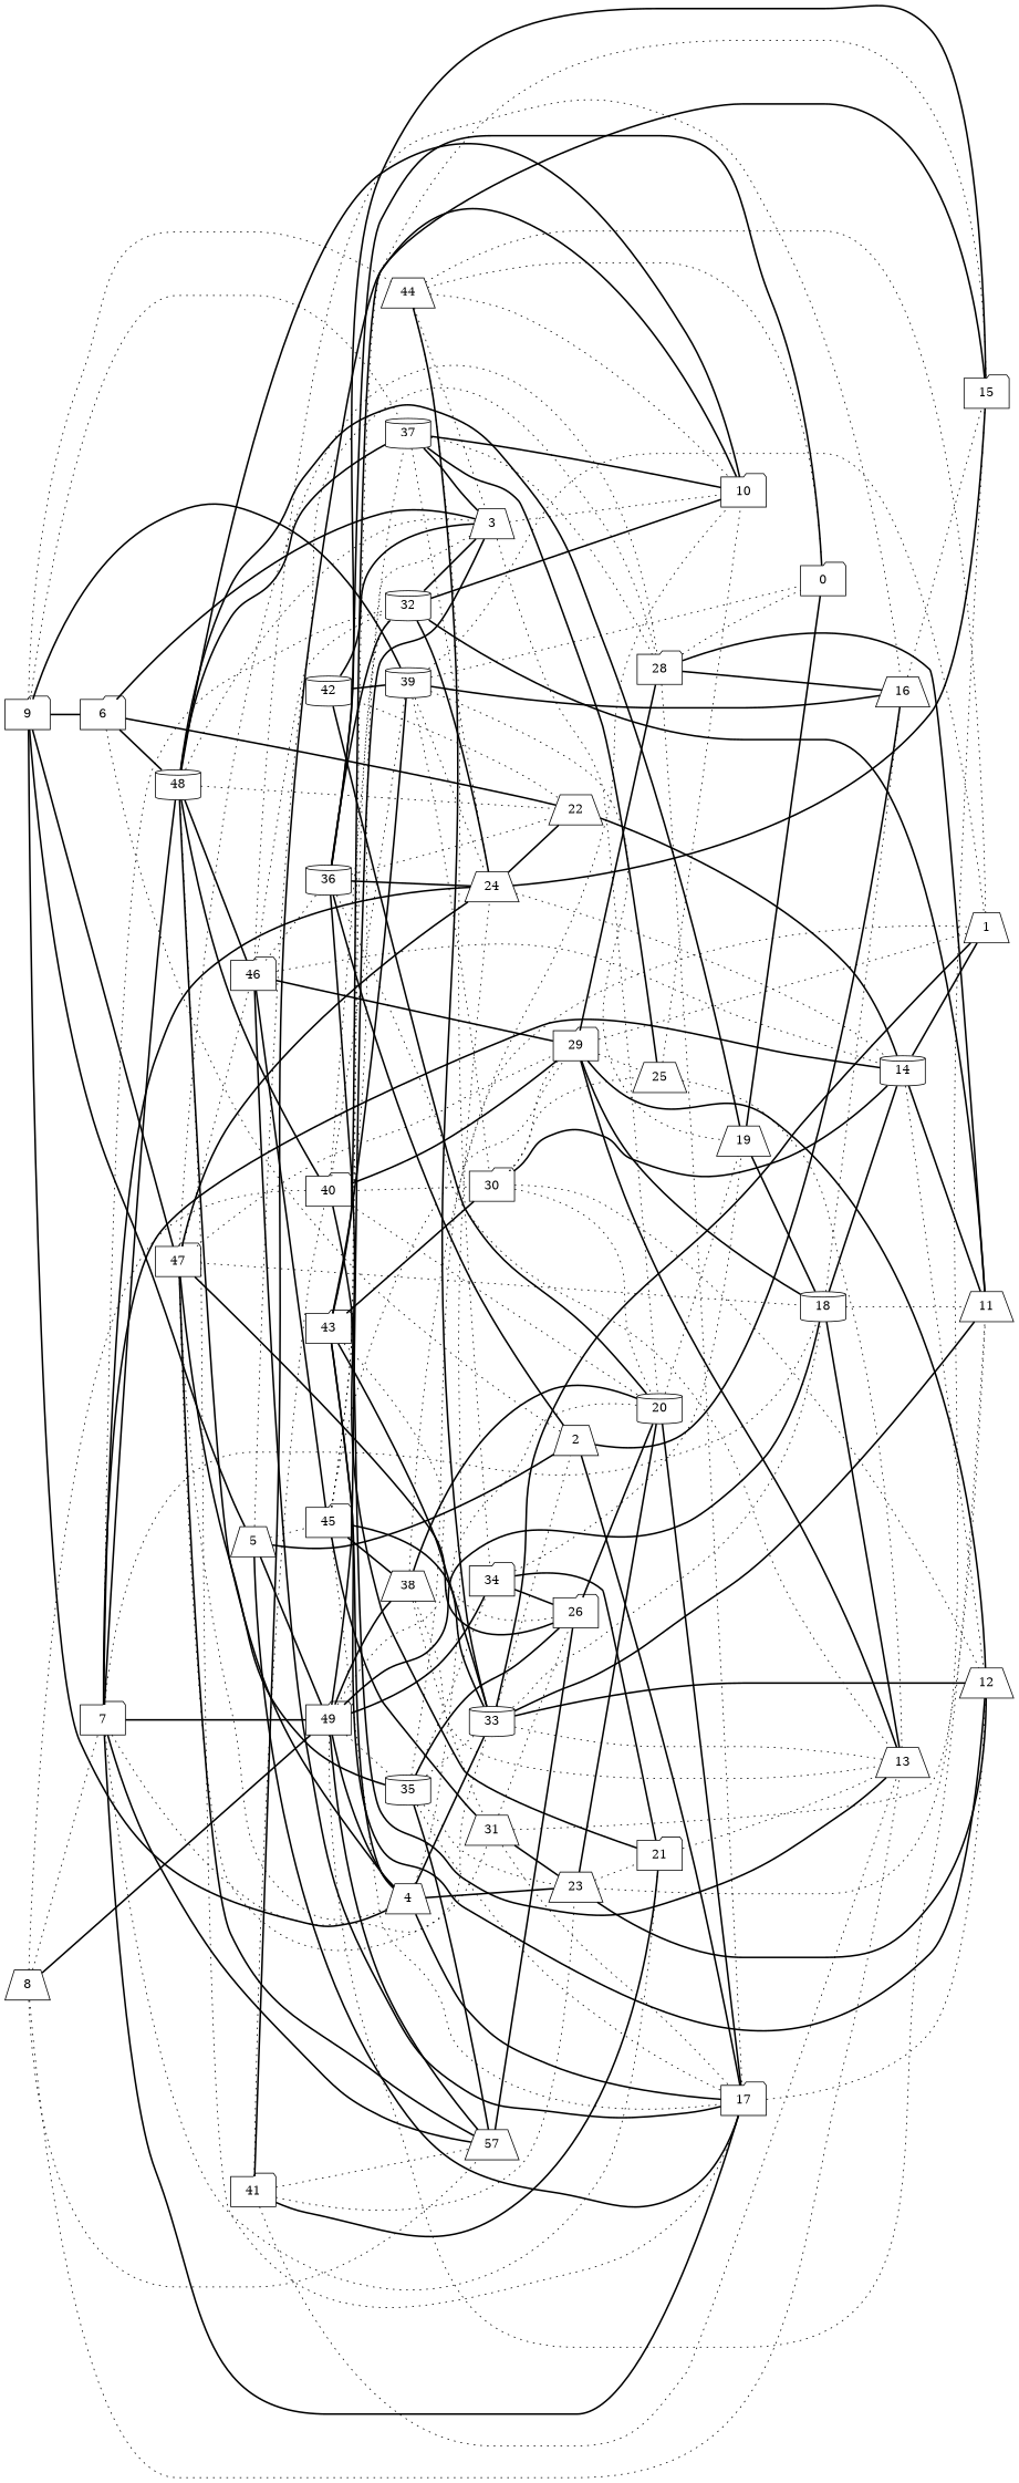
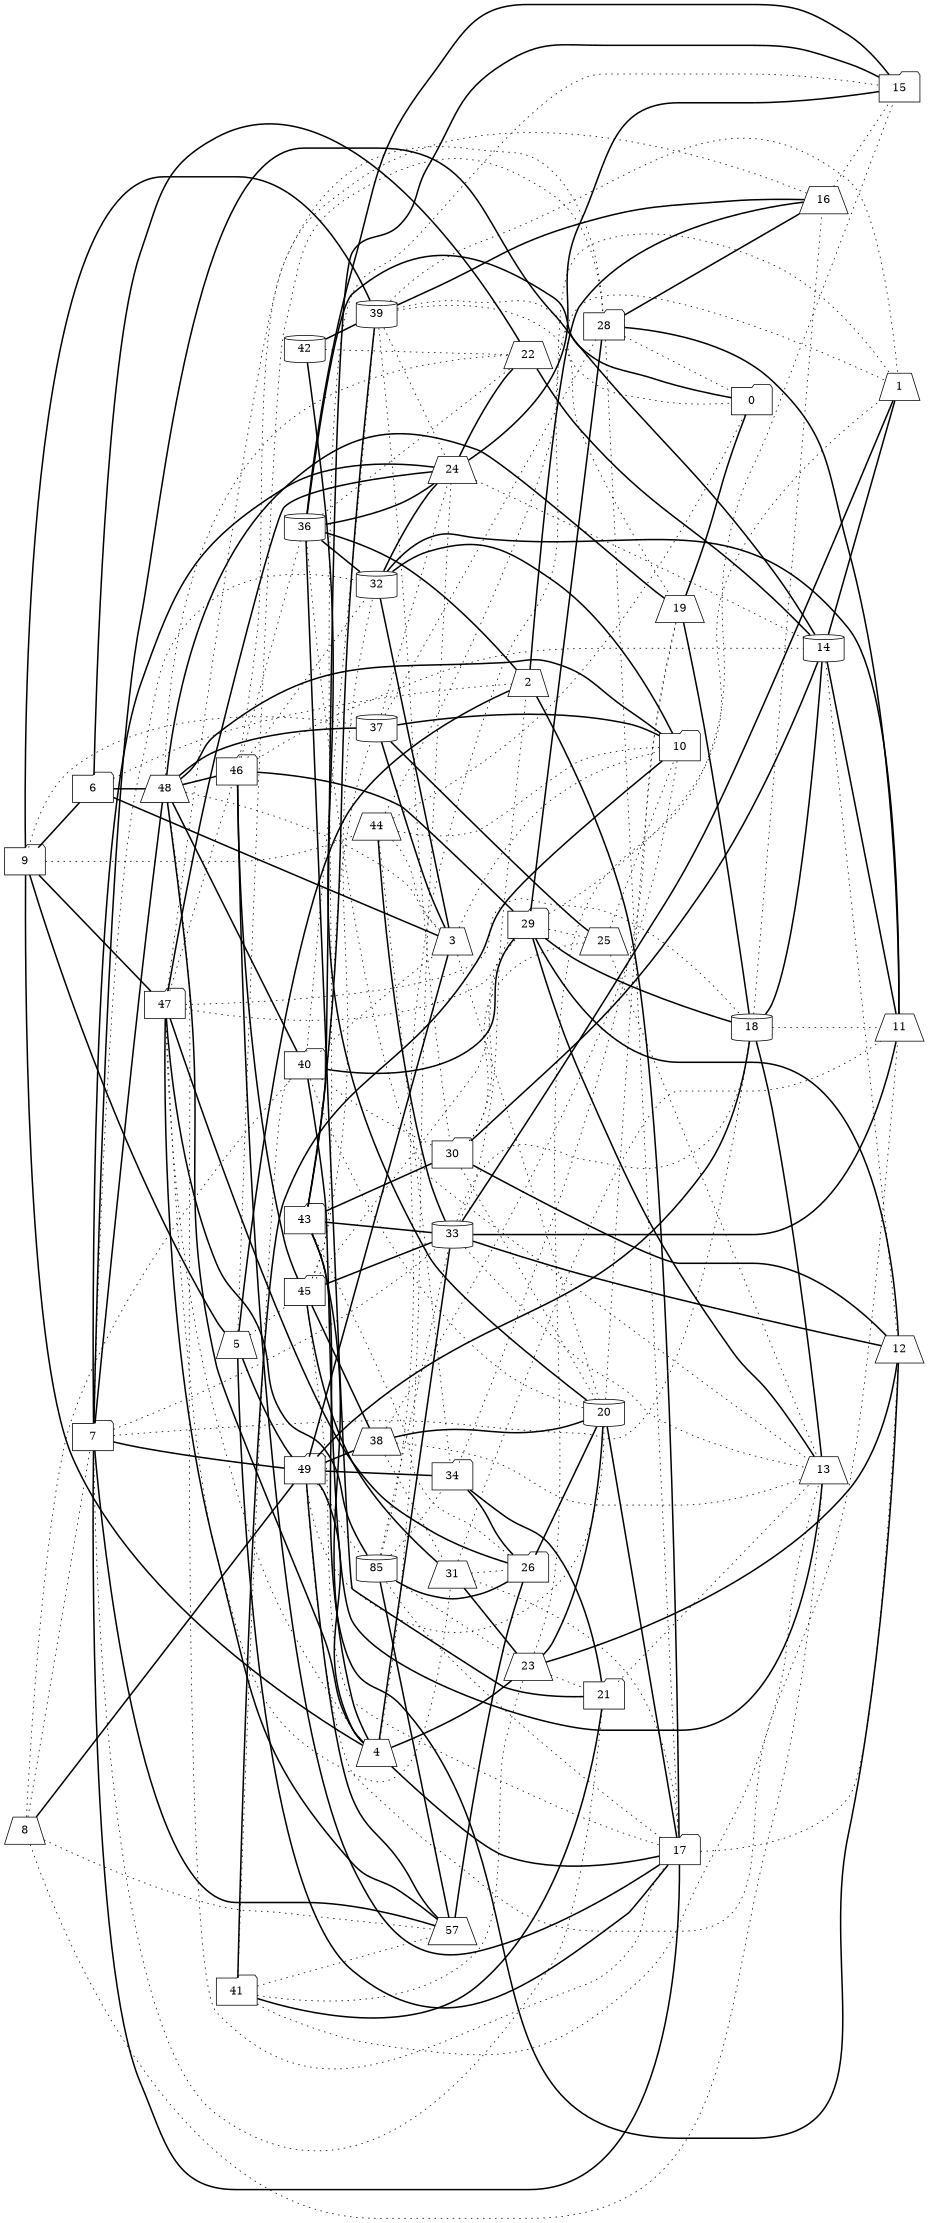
  digraph {
    rankdir=LR
    node [shape=folder]
    edge [color=black dir=none style=bold]
    4 [shape=trapezium]
    17
    24 [shape=trapezium]
    23 [shape=trapezium]
    33 [shape=cylinder]
    12 [shape=trapezium]
    15
    14 [shape=cylinder]
    22 [shape=trapezium]
    40
    20 [shape=cylinder]
    3 [shape=trapezium]
    39 [shape=cylinder]
    29
    13 [shape=trapezium]
    30
    19 [shape=trapezium]
    21
    46
    32 [shape=cylinder]
    36 [shape=cylinder]
    16 [shape=trapezium]
    45
    10
    11 [shape=trapezium]
    2 [shape=trapezium]
    0
    1 [shape=trapezium]
    26
    25 [shape=trapezium]
    41
    n32 [label=57 shape=trapezium]
    28
    38 [shape=trapezium]
    31 [shape=trapezium]
    8 [shape=trapezium]
    7
    49
-   48 [shape=cylinder]
+   48 [shape=trapezium]
    18 [shape=cylinder]
    37 [shape=cylinder]
    34
    9
    44 [shape=trapezium]
    47
    6
    5 [shape=trapezium]
-   35 [shape=cylinder]
+   35 [shape=cylinder label=85]
    43
    42 [shape=cylinder]
    subgraph sub_1 {
      4
      17
      24
      23
      33
      12
      15
      14
      22
      40
      20
      3
      39
      29
      13
      30
      19
      21
      46
      32
      36
      16
      45
      10
      11
      2
      0
      1
      26
      25
      41
      n32
      28
      38
      31
      8
      7
      49
      48
      18
      37
      34
      9
      44
      47
      6
      5
      35
      43
      42
    }
    4 -> 17
    4 -> 24 [style=dotted]
    4 -> 23
    4 -> 33
    17 -> 12 [style=dotted]
    24 -> 15
    24 -> 14 [style=dotted]
    24 -> 22
    23 -> 12
    23 -> 15 [style=dotted]
    23 -> 20
    23 -> 21 [style=dotted]
    33 -> 12
    33 -> 13 [style=dotted]
    33 -> 11
    33 -> 2 [style=dotted]
    33 -> 1
    33 -> 18 [style=dotted]
    14 -> 12 [style=dotted]
    14 -> 11
    14 -> 1
    22 -> 14
    40 -> 20 [style=dotted]
    40 -> 3 [style=dotted]
    40 -> 39 [style=dotted]
    40 -> 29
    40 -> 13
    40 -> 30 [style=dotted]
    20 -> 17
    20 -> 19 [style=dotted]
    3 -> 20 [style=dotted]
    3 -> 10 [style=dotted]
    39 -> 24 [style=dotted]
    39 -> 30 [style=dotted]
    39 -> 19 [style=dotted]
    39 -> 16
    39 -> 0 [style=dotted]
    39 -> 1 [style=dotted]
    29 -> 12
    29 -> 13
    29 -> 1 [style=dotted]
    29 -> 25 [style=dotted]
    29 -> 28
    29 -> 18
-   30 -> 12 [style=dotted]
+   30 -> 12
    30 -> 14
    30 -> 20 [style=dotted]
    30 -> 29 [style=dotted]
    30 -> 25 [style=dotted]
    19 -> 0
    19 -> 18
    21 -> 13 [style=dotted]
    46 -> 17
    46 -> 14 [style=dotted]
    46 -> 29
    46 -> 32 [style=dotted]
    46 -> 36 [style=dotted]
    46 -> 16 [style=dotted]
    46 -> 45
    32 -> 24
    32 -> 3
    32 -> 10
    32 -> 11
    36 -> 24
    36 -> 15
    36 -> 22 [style=dotted]
    36 -> 13 [style=dotted]
    36 -> 21
    36 -> 32
    36 -> 2
    36 -> 0
    16 -> 15 [style=dotted]
    45 -> 17 [style=dotted]
    45 -> 33
    45 -> 15 [style=dotted]
    45 -> 29 [style=dotted]
    45 -> 32 [style=dotted]
    45 -> 38
    45 -> 31
    2 -> 17
    2 -> 16
    26 -> 20
    25 -> 13 [style=dotted]
    25 -> 10 [style=dotted]
    41 -> 23 [style=dotted]
    41 -> 40 [style=dotted]
    41 -> 13 [style=dotted]
    41 -> 21
    41 -> 10
    41 -> n32 [style=dotted]
    n32 -> 26
    28 -> 17 [style=dotted]
    28 -> 16
    28 -> 11
    28 -> 0 [style=dotted]
    38 -> 20
    38 -> 13 [style=dotted]
    38 -> 10 [style=dotted]
    38 -> 31 [style=dotted]
    31 -> 17 [style=dotted]
    31 -> 23
    31 -> 11 [style=dotted]
    31 -> 26 [style=dotted]
    8 -> 40 [style=dotted]
    8 -> 13 [style=dotted]
    8 -> n32 [style=dotted]
    8 -> 7 [style=dotted]
    8 -> 49
    7 -> 17
    7 -> 24
    7 -> 33 [style=dotted]
    7 -> 14
    7 -> 21 [style=dotted]
    7 -> 32 [style=dotted]
    7 -> n32
    7 -> 49
    7 -> 48
    7 -> 18 [style=dotted]
    49 -> 4
    49 -> 20 [style=dotted]
    49 -> 3
    49 -> 11 [style=dotted]
    49 -> n32
    49 -> 38
    49 -> 18
    49 -> 34
    49 -> 35 [style=dotted]
    48 -> 4
    48 -> 17 [style=dotted]
    48 -> 22 [style=dotted]
    48 -> 40
    48 -> 3 [style=dotted]
    48 -> 19
    48 -> 46
    48 -> 10
    48 -> 37
    18 -> 14
    18 -> 13
    18 -> 16 [style=dotted]
    18 -> 11 [style=dotted]
    37 -> 24 [style=dotted]
    37 -> 3
    37 -> 10
    37 -> 25
    37 -> 28 [style=dotted]
    34 -> 19 [style=dotted]
    34 -> 21
    34 -> 26
    9 -> 4
    9 -> 39
    9 -> 37 [style=dotted]
    9 -> 44 [style=dotted]
    9 -> 47
    9 -> 6
    9 -> 5
    44 -> 33
    44 -> 3 [style=dotted]
    44 -> 10 [style=dotted]
    44 -> 0 [style=dotted]
    44 -> 1 [style=dotted]
    44 -> 34 [style=dotted]
    47 -> 4 [style=dotted]
    47 -> 24
    47 -> 29 [style=dotted]
    47 -> 46 [style=dotted]
    47 -> 26
    47 -> n32
    47 -> 28 [style=dotted]
    47 -> 31 [style=dotted]
    47 -> 18 [style=dotted]
    47 -> 35
    6 -> 22
    6 -> 3
    6 -> 2 [style=dotted]
    6 -> 48
    5 -> 17
    5 -> 45 [style=dotted]
    5 -> 2
    5 -> 28 [style=dotted]
    5 -> 49
    35 -> 17 [style=dotted]
    35 -> 23 [style=dotted]
    35 -> 33 [style=dotted]
    35 -> 1 [style=dotted]
    35 -> 26
    35 -> n32
    35 -> 34 [style=dotted]
    43 -> 4
    43 -> 33
    43 -> 12
    43 -> 15
    43 -> 39
    43 -> 30
    43 -> 26 [style=dotted]
    43 -> 37 [style=dotted]
    42 -> 22 [style=dotted]
    42 -> 20
-   42 -> 3
    42 -> 39
  }
